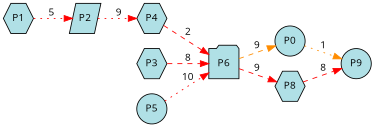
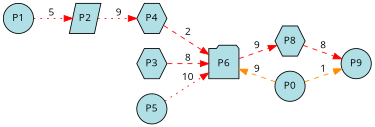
  digraph {
    fontname="Open Sans"
    rankdir=LR
    splines=true
    node [fillcolor=powderblue fixedsize=true fontcolor=black fontname="Open Sans" fontsize=12 margin=0 shape=hexagon style=filled]
    edge [color=red fontcolor=black fontname="Open Sans" fontsize=12 margin=0 style=dashed]
-   n1 [label=P1 width=0.5]
+   n1 [label=P1 shape=circle width=0.5]
    n2 [label=P2 shape=parallelogram width=0.5]
    n3 [label=P3 width=0.5]
    n4 [label=P4 width=0.5]
    n5 [label=P5 shape=circle width=0.5]
    n6 [label=P6 shape=folder width=0.5]
    n7 [label=P0 shape=circle width=0.5]
    n8 [label=P8 width=0.5]
    n9 [label=P9 shape=circle width=0.5]
    subgraph sub_1 {
      rank=same
      n1
    }
    subgraph sub_2 {
      rank=same
      n2
    }
    subgraph sub_3 {
      rank=same
      n3
      n4
      n5
    }
    subgraph sub_4 {
      rank=same
      n6
    }
    subgraph sub_5 {
      rank=same
      n7
      n8
    }
    subgraph sub_6 {
      rank=same
      n9
    }
    n1 -> n2 [label=5 style=dotted]
    n2 -> n4 [label=9 style=dotted]
    n3 -> n6 [label=8]
    n4 -> n6 [label=2]
    n5 -> n6 [label=10 style=dotted]
-   n6 -> n7 [color=darkorange label=9]
+   n7 -> n6 [color=darkorange label=9]
    n6 -> n8 [label=9]
-   n7 -> n9 [color=darkorange label=1 style=dotted]
+   n7 -> n9 [color=darkorange label=1]
    n8 -> n9 [label=8]
  }
